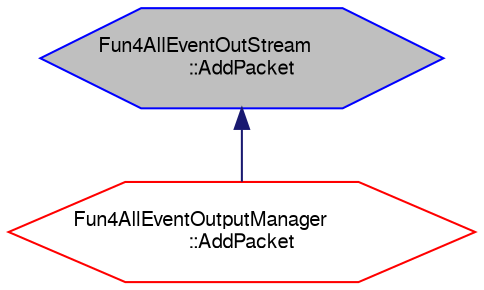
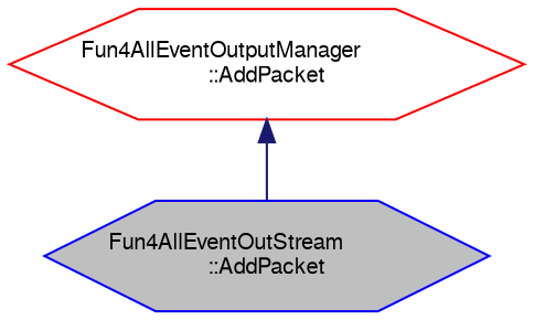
  digraph {
    rankdir=TB
    node [fontname=FreeSans fontsize=10 shape=hexagon]
    n1 [color=blue fillcolor=grey75 fontcolor=black height=0.2 label="Fun4AllEventOutStream\l::AddPacket" style=filled width=0.4]
    n2 [color=red height=0.2 label="Fun4AllEventOutputManager\l::AddPacket" width=0.4]
-   n1 -> n2 [color=midnightblue dir=back fontname=FreeSans fontsize=10 labelfontname=FreeSans labelfontsize=10 style=solid]
+   n2 -> n1 [color=midnightblue dir=back fontname=FreeSans fontsize=10 labelfontname=FreeSans labelfontsize=10 style=solid]
  }
